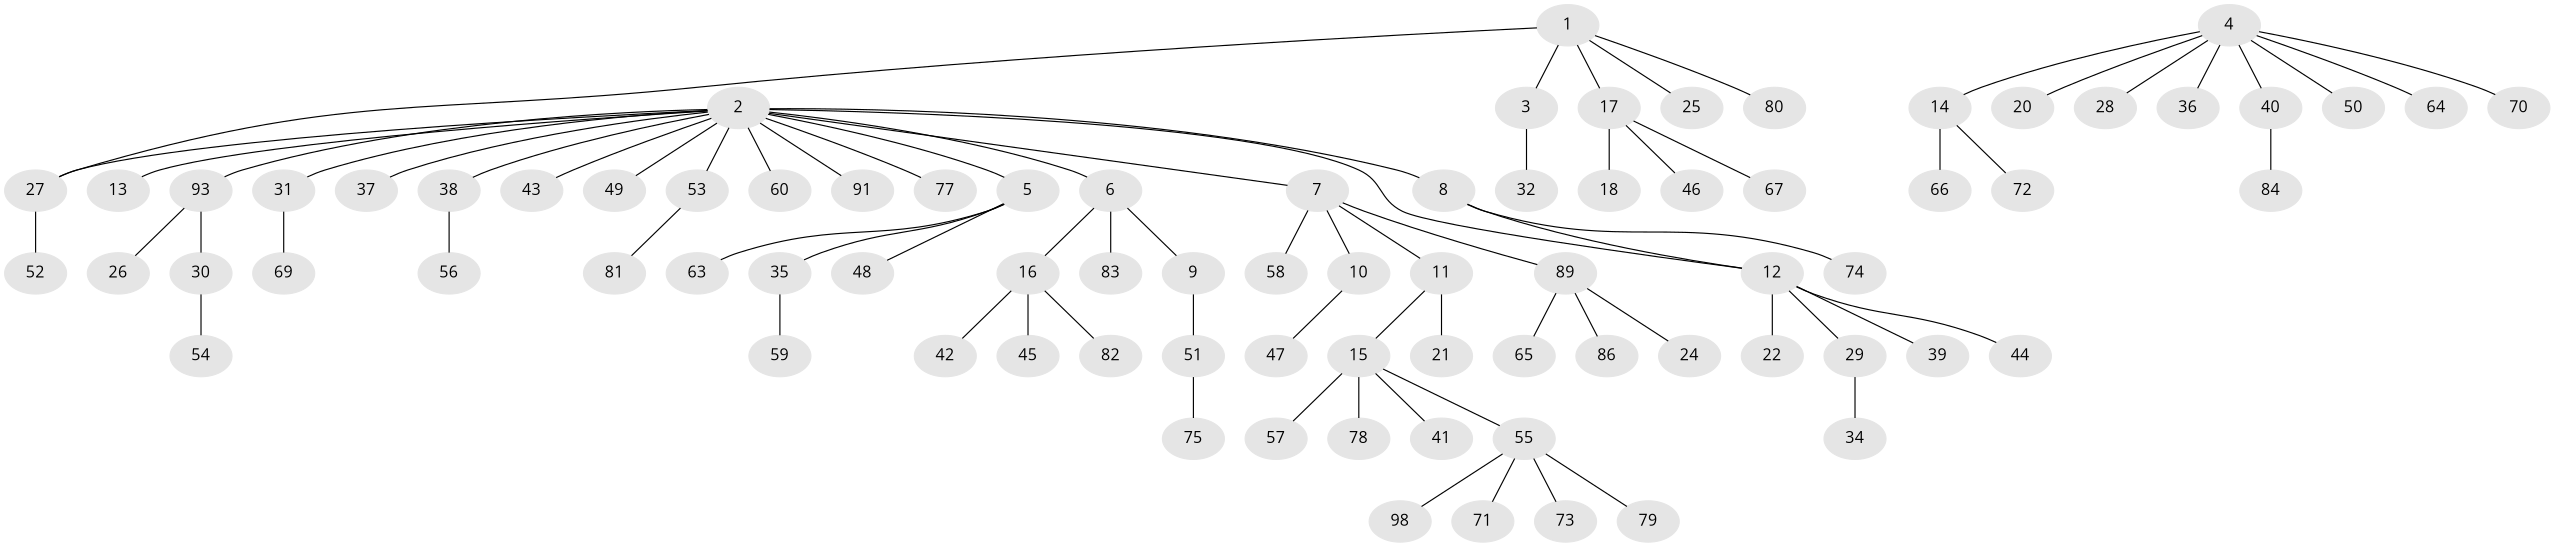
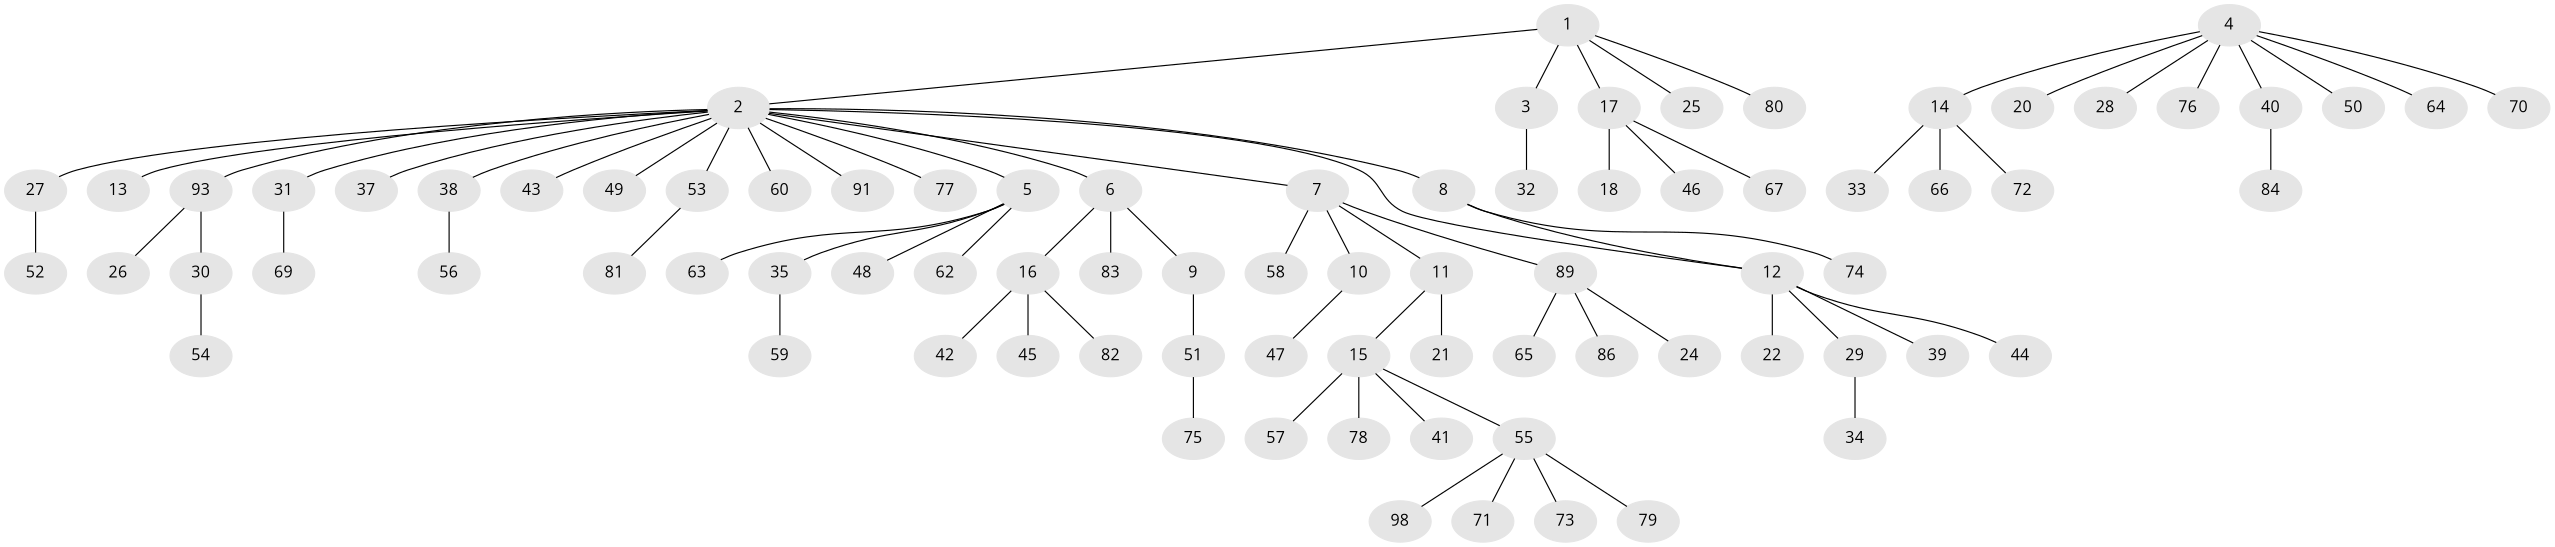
  graph {
    fontname="Open Sans"
    node [color=gray90 fontname="Open Sans" style=filled]
    edge [fontname="Open Sans"]
    1
    2
    3
    17
    25
    80
    5
    6
    7
    8
    12
    13
    n13 [label=93]
    27
    31
    37
    38
    43
    49
    53
    60
    n22 [label=91]
    77
    32
    18
    46
    67
    4
    14
    20
    28
-   36
+   36 [label=76]
    40
    50
    64
    70
    35
    48
+   62
    63
    9
    16
    83
    10
    11
    n46 [label=89]
    58
    74
    22
    29
    39
    44
    26
    30
    52
    69
    56
    81
+   33
    66
    72
    84
    59
    51
    42
    45
    82
    47
    15
    21
    24
    65
    86
    75
    41
    55
    57
    78
    34
    n80 [label=98]
    71
    73
    79
    54
-   1 -- 27
+   1 -- 2
    1 -- 3
    1 -- 17
    1 -- 25
    1 -- 80
    2 -- 5
    2 -- 6
    2 -- 7
    2 -- 8
    2 -- 12
    2 -- 13
    2 -- n13
    2 -- 27
    2 -- 31
    2 -- 37
    2 -- 38
    2 -- 43
    2 -- 49
    2 -- 53
    2 -- 60
    2 -- n22
    2 -- 77
    3 -- 32
    17 -- 18
    17 -- 46
    17 -- 67
    5 -- 35
    5 -- 48
+   5 -- 62
    5 -- 63
    6 -- 9
    6 -- 16
    6 -- 83
    7 -- 10
    7 -- 11
    7 -- n46
    7 -- 58
    8 -- 12
    8 -- 74
    12 -- 22
    12 -- 29
    12 -- 39
    12 -- 44
    n13 -- 26
    n13 -- 30
    27 -- 52
    31 -- 69
    38 -- 56
    53 -- 81
    4 -- 14
    4 -- 20
    4 -- 28
    4 -- 36
    4 -- 40
    4 -- 50
    4 -- 64
    4 -- 70
+   14 -- 33
    14 -- 66
    14 -- 72
    40 -- 84
    35 -- 59
    9 -- 51
    16 -- 42
    16 -- 45
    16 -- 82
    10 -- 47
    11 -- 15
    11 -- 21
    n46 -- 24
    n46 -- 65
    n46 -- 86
    29 -- 34
    30 -- 54
    51 -- 75
    15 -- 41
    15 -- 55
    15 -- 57
    15 -- 78
    55 -- n80
    55 -- 71
    55 -- 73
    55 -- 79
  }
